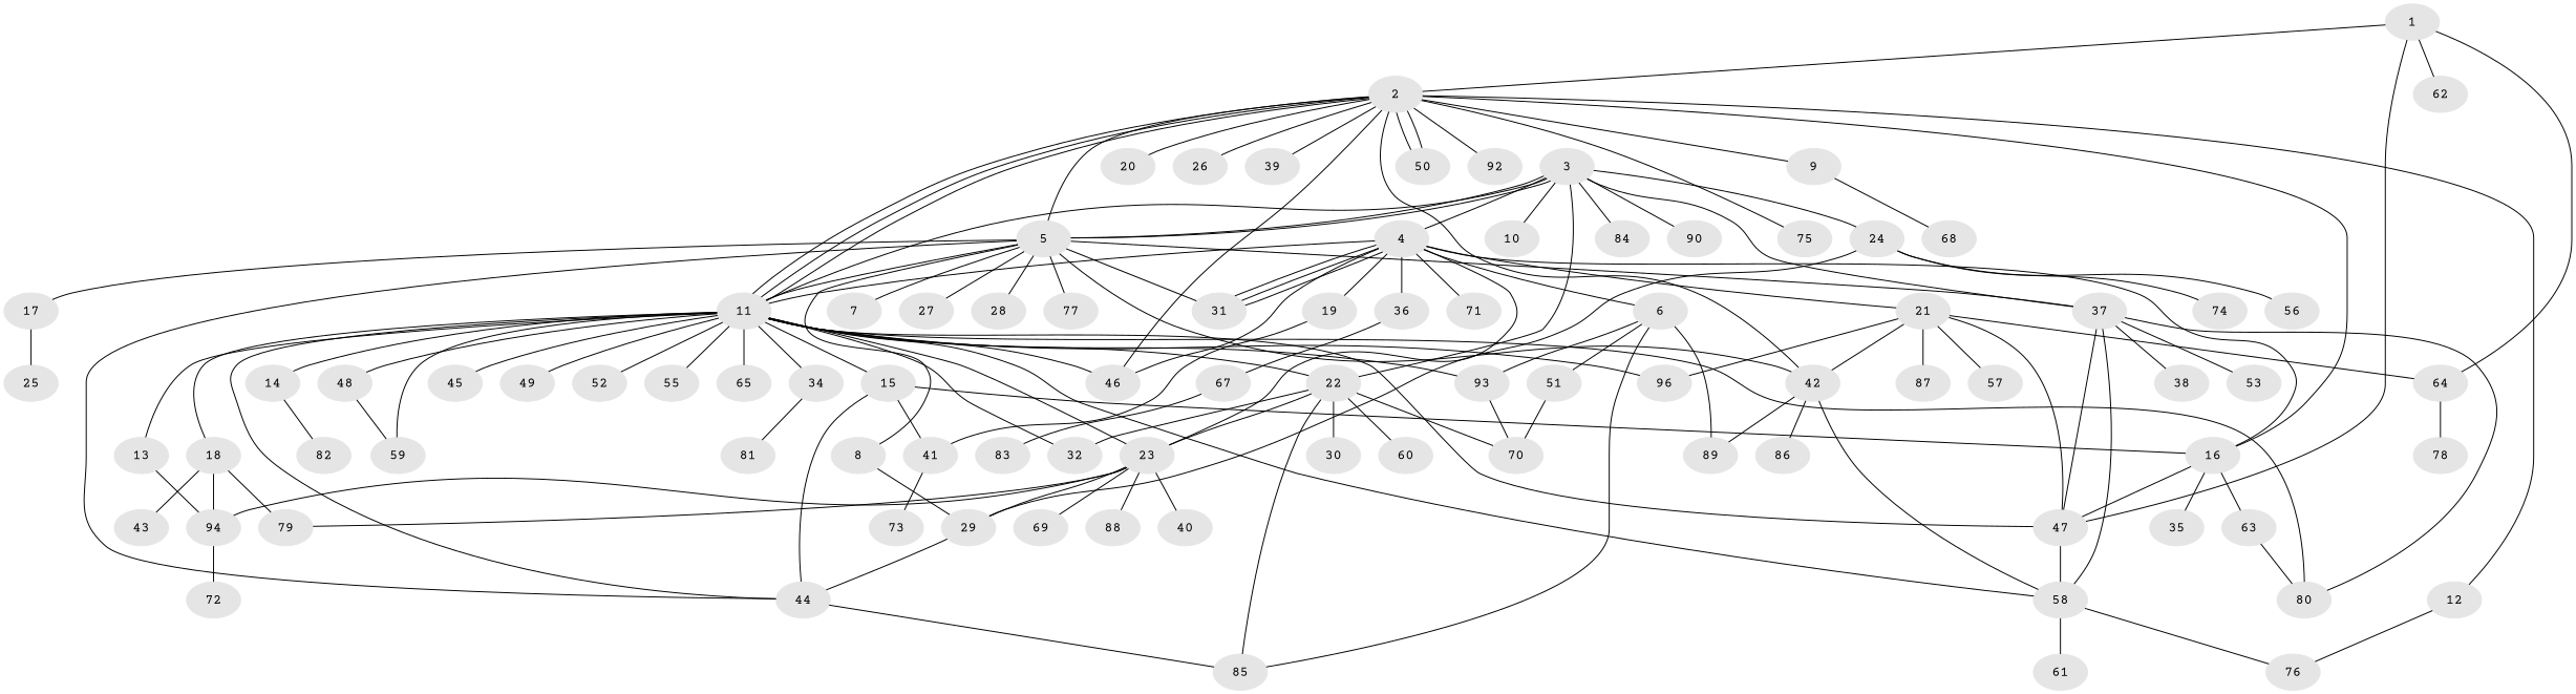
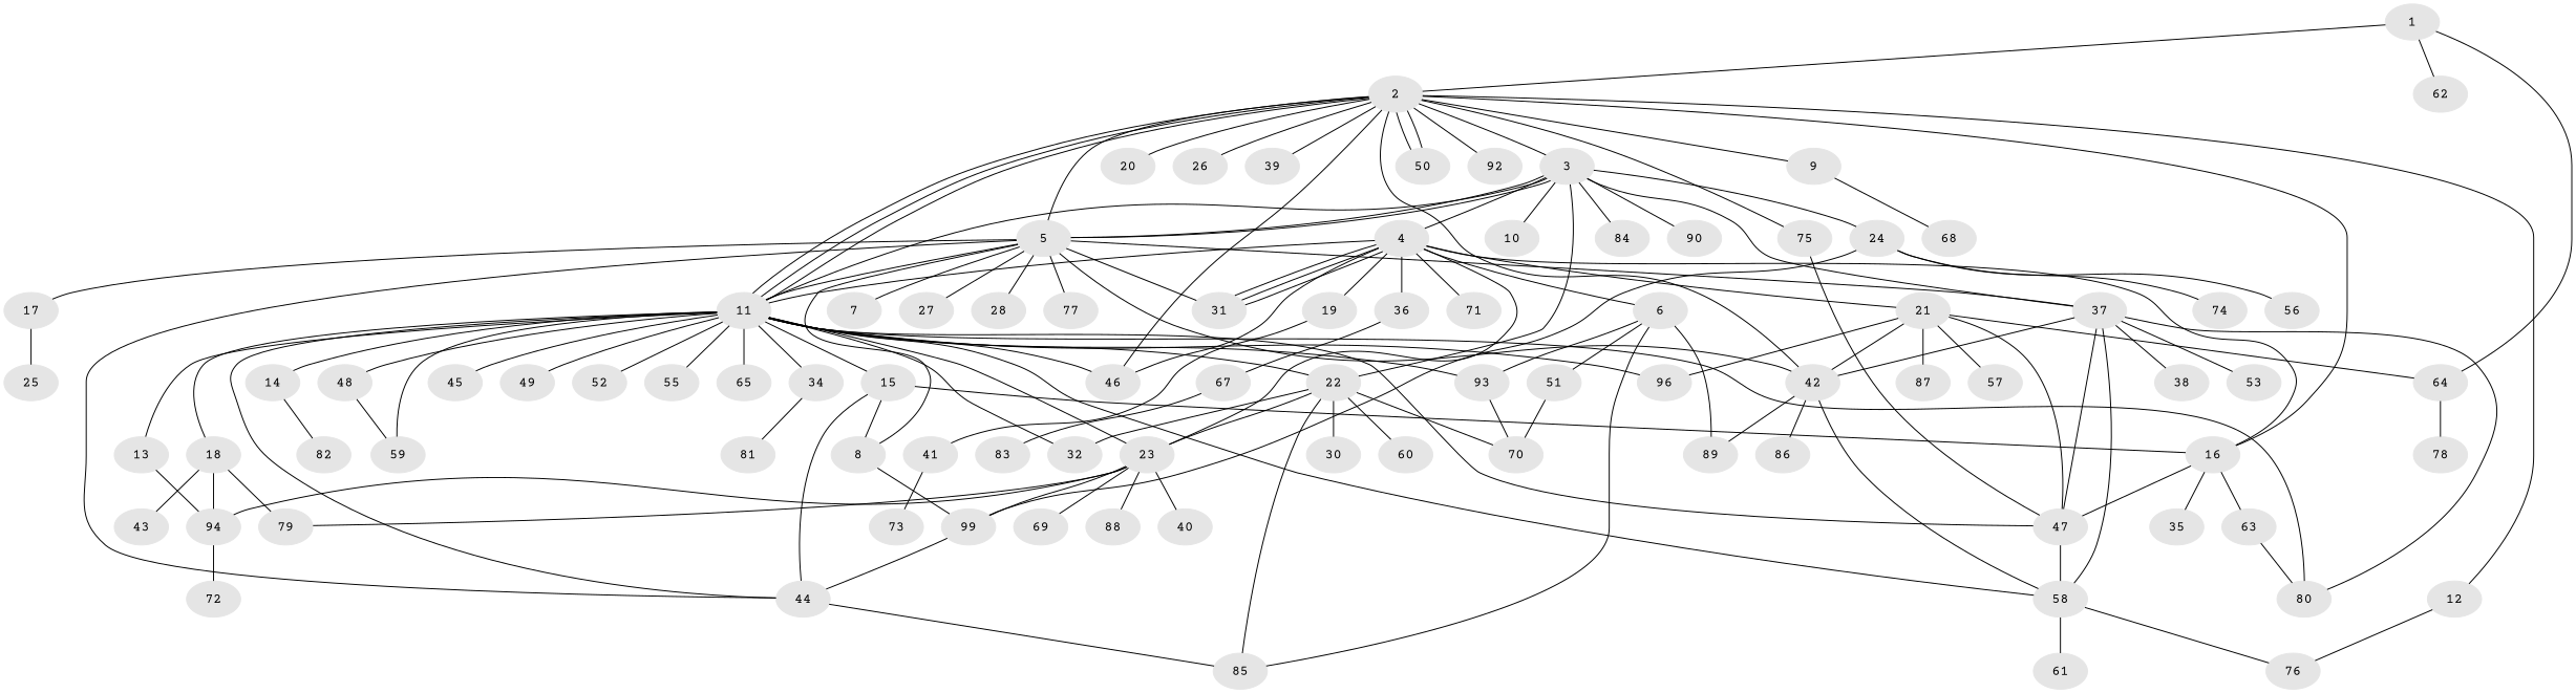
  graph {
    fontname="Courier Prime"
    node [color=gray90 fontname="Courier Prime" style=filled]
    edge [fontname="Courier Prime"]
    1
    2
    47
    62
    64
    3
    5
    9
    11
    12
    16
    20
    26
    39
    42
    46
    50
    75
    n19 [label=92]
    58
    78
    4
    10
    22
    24
    37
    84
    90
    31
    7
    8
    17
    27
    28
    44
    77
    68
    23
    n39 [label=93]
    13
    14
    15
    18
    32
    34
    45
    48
    49
    52
    55
    59
    65
    n53 [label=96]
    80
    76
    35
    63
    89
    86
    6
    19
    21
    36
    71
    85
    30
    60
    70
-   29
+   29 [label=99]
    56
    74
    38
    53
    51
    41
    57
    87
    n78 [label=94]
    79
    40
    69
    88
    67
    25
    82
    43
    81
    61
    72
    73
    83
    1 -- 2
-   1 -- 47
+   75 -- 47
    1 -- 62
    1 -- 64
+   2 -- 3
    2 -- 5
    2 -- 9
    2 -- 11
    2 -- 11
    2 -- 11
    2 -- 12
    2 -- 16
    2 -- 20
    2 -- 26
    2 -- 39
    2 -- 42
    2 -- 46
    2 -- 50
    2 -- 50
    2 -- 75
    2 -- n19
    47 -- 58
    64 -- 78
    3 -- 5
    3 -- 5
    3 -- 11
    3 -- 4
    3 -- 10
    3 -- 22
    3 -- 24
    3 -- 37
    3 -- 84
    3 -- 90
    5 -- 11
    5 -- 42
    5 -- 37
    5 -- 31
    5 -- 7
    5 -- 8
    5 -- 17
    5 -- 27
    5 -- 28
    5 -- 44
    5 -- 77
    9 -- 68
    11 -- 47
    11 -- 46
    11 -- 58
    11 -- 22
    11 -- 44
    11 -- 23
    11 -- n39
    11 -- 13
    11 -- 14
    11 -- 15
    11 -- 18
    11 -- 32
    11 -- 34
    11 -- 45
    11 -- 48
    11 -- 49
    11 -- 52
    11 -- 55
    11 -- 59
    11 -- 65
    11 -- n53
    11 -- 80
    12 -- 76
    16 -- 47
    16 -- 35
    16 -- 63
    42 -- 58
    42 -- 89
    42 -- 86
    58 -- 76
    58 -- 61
    4 -- 11
    4 -- 16
    4 -- 46
    4 -- 31
    4 -- 31
    4 -- 31
    4 -- 23
    4 -- 6
    4 -- 19
    4 -- 21
    4 -- 36
    4 -- 71
    22 -- 23
    22 -- 32
    22 -- 85
    22 -- 30
    22 -- 60
    22 -- 70
    24 -- 29
    24 -- 56
    24 -- 74
    37 -- 47
+   37 -- 42
    37 -- 58
    37 -- 80
    37 -- 38
    37 -- 53
    8 -- 29
    17 -- 25
    44 -- 85
    23 -- 29
    23 -- n78
    23 -- 79
    23 -- 40
    23 -- 69
    23 -- 88
    n39 -- 70
    13 -- n78
    14 -- 82
    15 -- 16
    15 -- 44
-   15 -- 41
+   15 -- 8
    18 -- n78
    18 -- 79
    18 -- 43
    34 -- 81
    48 -- 59
    63 -- 80
    6 -- n39
    6 -- 89
    6 -- 85
    6 -- 51
    19 -- 41
    21 -- 47
    21 -- 64
    21 -- 42
    21 -- n53
    21 -- 57
    21 -- 87
    36 -- 67
    29 -- 44
    51 -- 70
    41 -- 73
    n78 -- 72
    67 -- 83
  }
